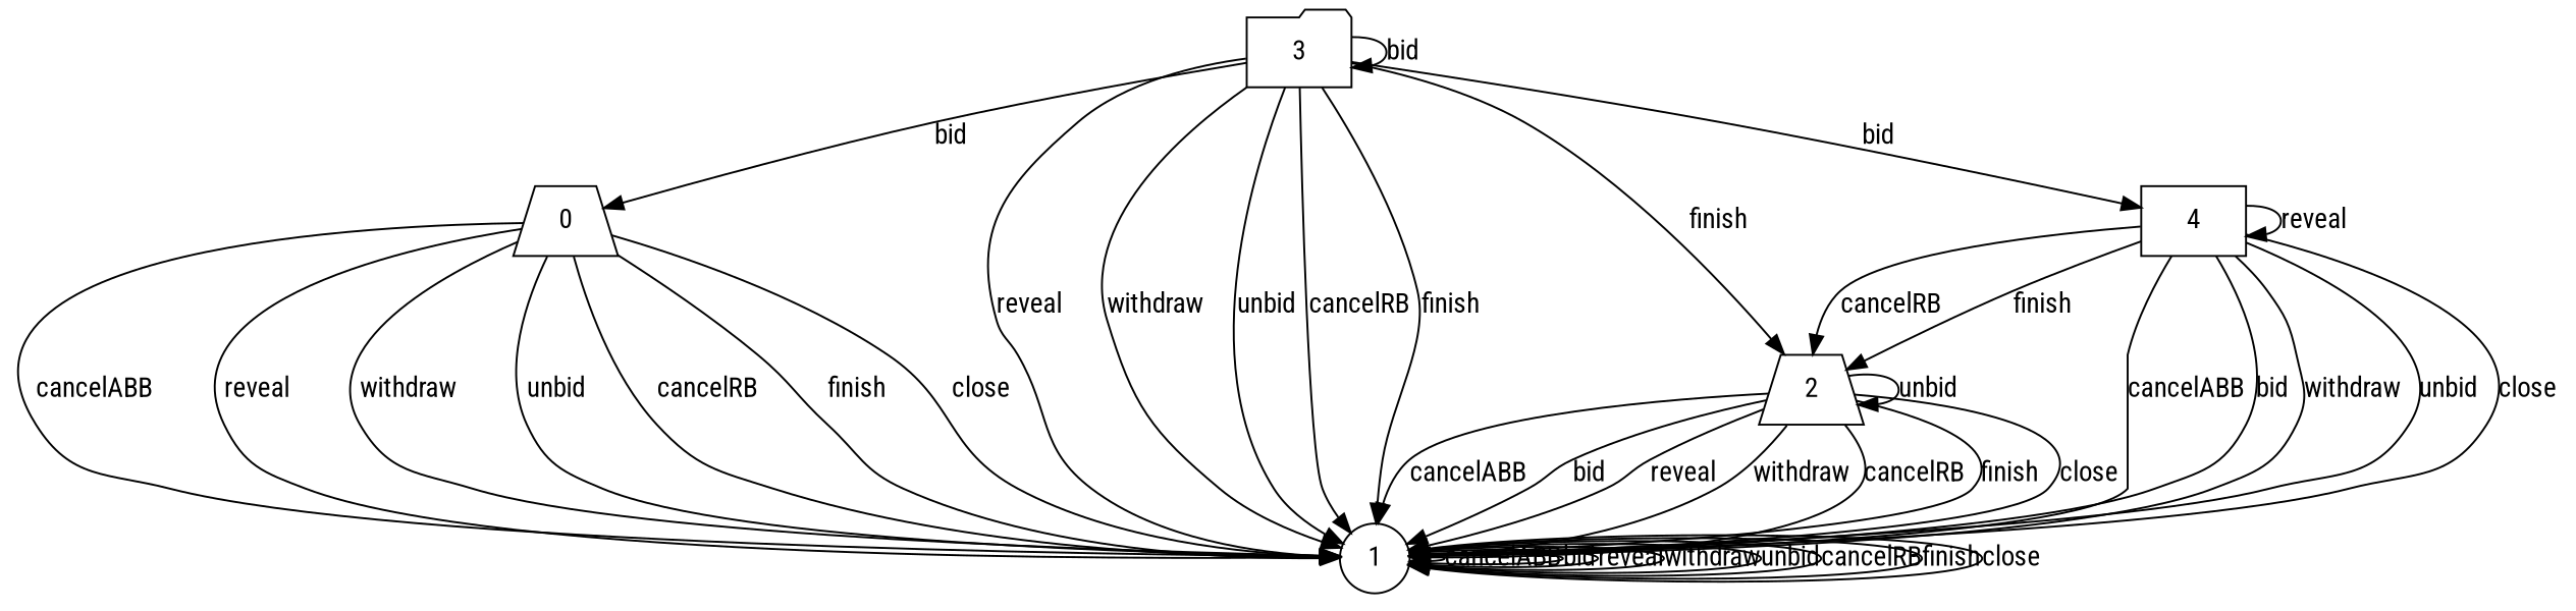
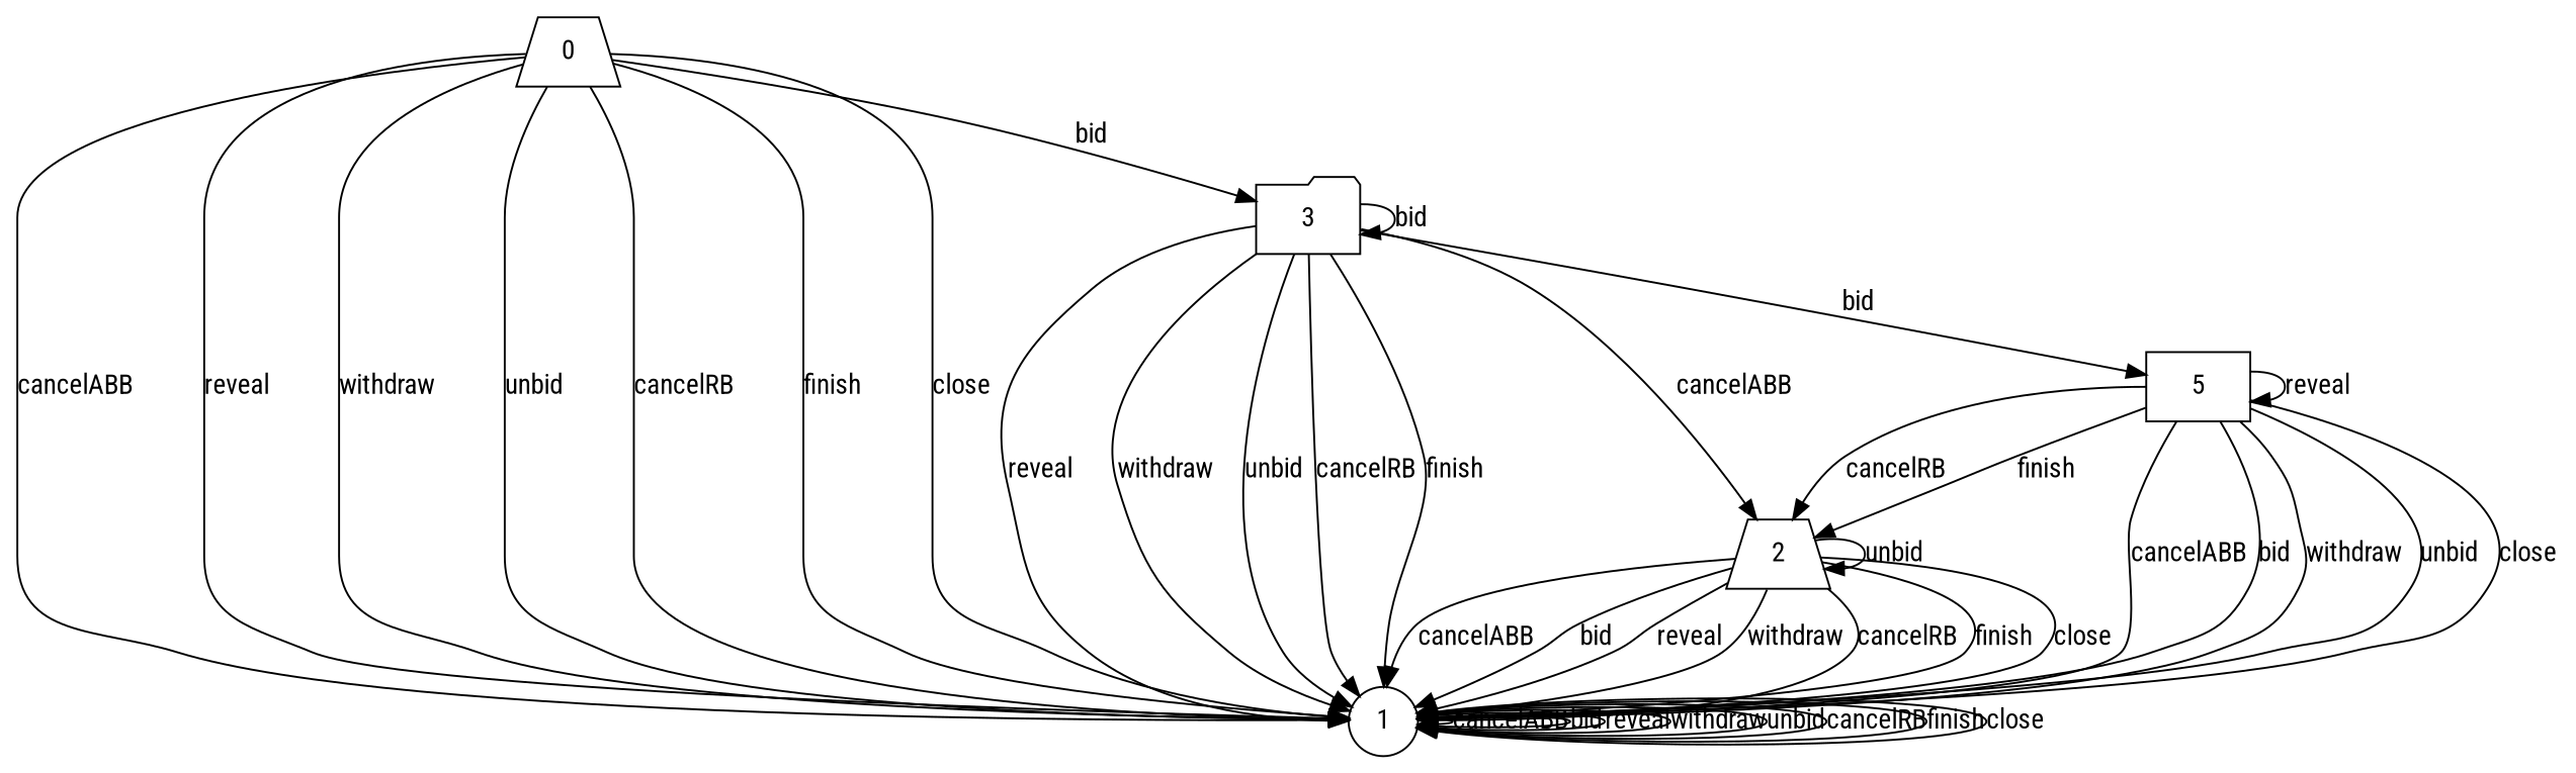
  digraph {
    fontname="Roboto Condensed"
    node [fontname="Roboto Condensed" shape=trapezium]
    edge [fontname="Roboto Condensed"]
    n1 [label=0]
    n2 [label=1 shape=circle]
    n3 [label=3 shape=folder]
    n4 [label=2]
-   n5 [label=4 shape=box]
+   n5 [label=5 shape=box]
    n1 -> n2 [label=cancelABB]
    n1 -> n2 [label=reveal]
    n1 -> n2 [label=withdraw]
    n1 -> n2 [label=unbid]
    n1 -> n2 [label=cancelRB]
    n1 -> n2 [label=finish]
    n1 -> n2 [label=close]
-   n3 -> n1 [label=bid]
+   n1 -> n3 [label=bid]
    n2 -> n2 [label=cancelABB]
    n2 -> n2 [label=bid]
    n2 -> n2 [label=reveal]
    n2 -> n2 [label=withdraw]
    n2 -> n2 [label=unbid]
    n2 -> n2 [label=cancelRB]
    n2 -> n2 [label=finish]
    n2 -> n2 [label=close]
    n3 -> n2 [label=reveal]
    n3 -> n2 [label=withdraw]
    n3 -> n2 [label=unbid]
    n3 -> n2 [label=cancelRB]
    n3 -> n2 [label=finish]
    n3 -> n3 [label=bid]
-   n3 -> n4 [label=finish]
+   n3 -> n4 [label=cancelABB]
    n3 -> n5 [label=bid]
    n4 -> n2 [label=cancelABB]
    n4 -> n2 [label=bid]
    n4 -> n2 [label=reveal]
    n4 -> n2 [label=withdraw]
    n4 -> n2 [label=cancelRB]
    n4 -> n2 [label=finish]
    n4 -> n2 [label=close]
    n4 -> n4 [label=unbid]
    n5 -> n2 [label=cancelABB]
    n5 -> n2 [label=bid]
    n5 -> n2 [label=withdraw]
    n5 -> n2 [label=unbid]
    n5 -> n2 [label=close]
    n5 -> n4 [label=cancelRB]
    n5 -> n4 [label=finish]
    n5 -> n5 [label=reveal]
  }
